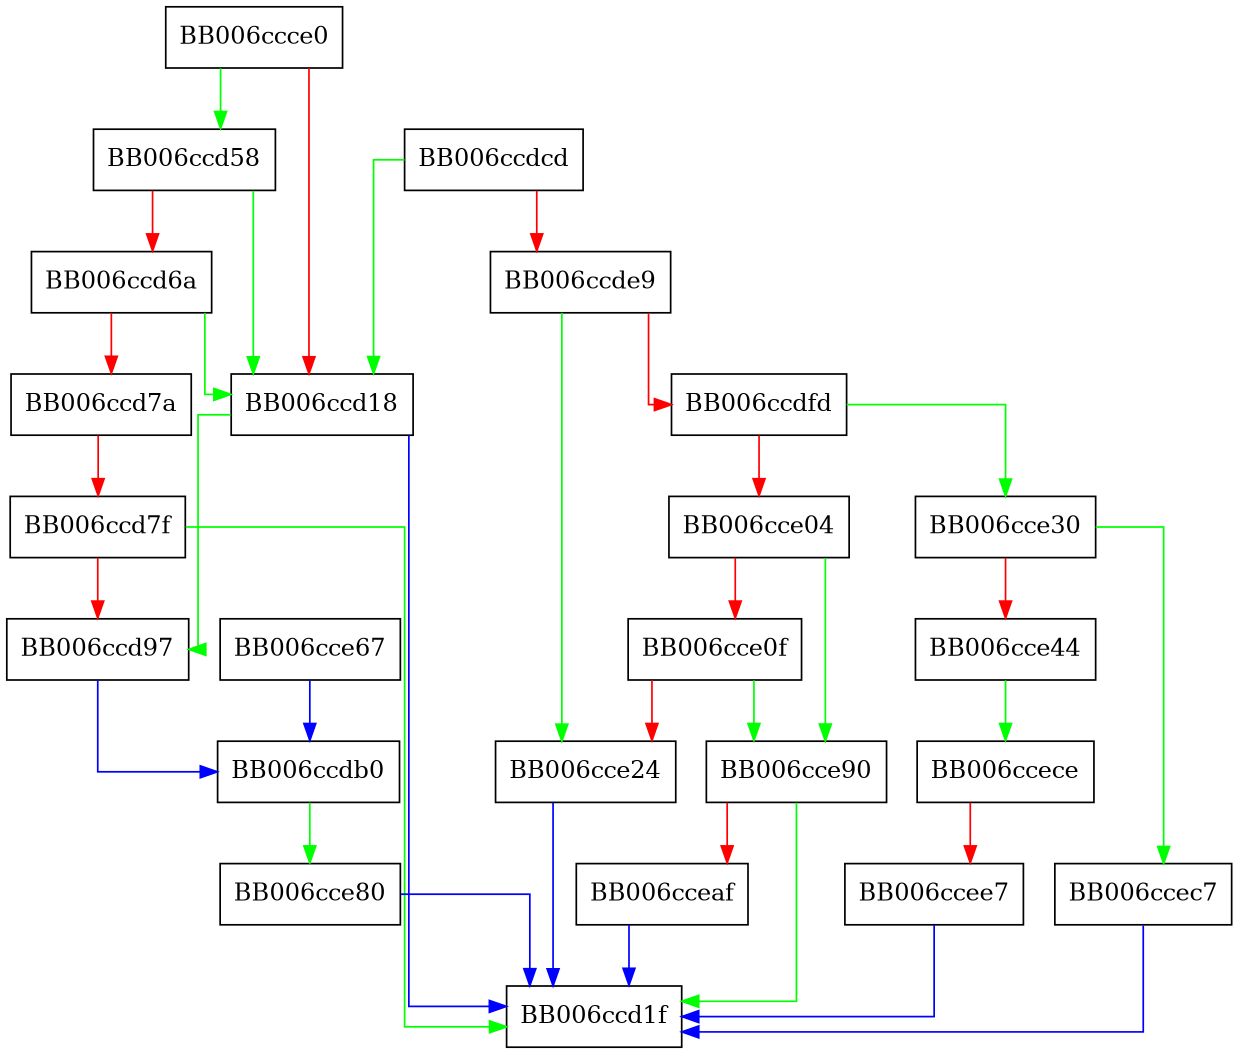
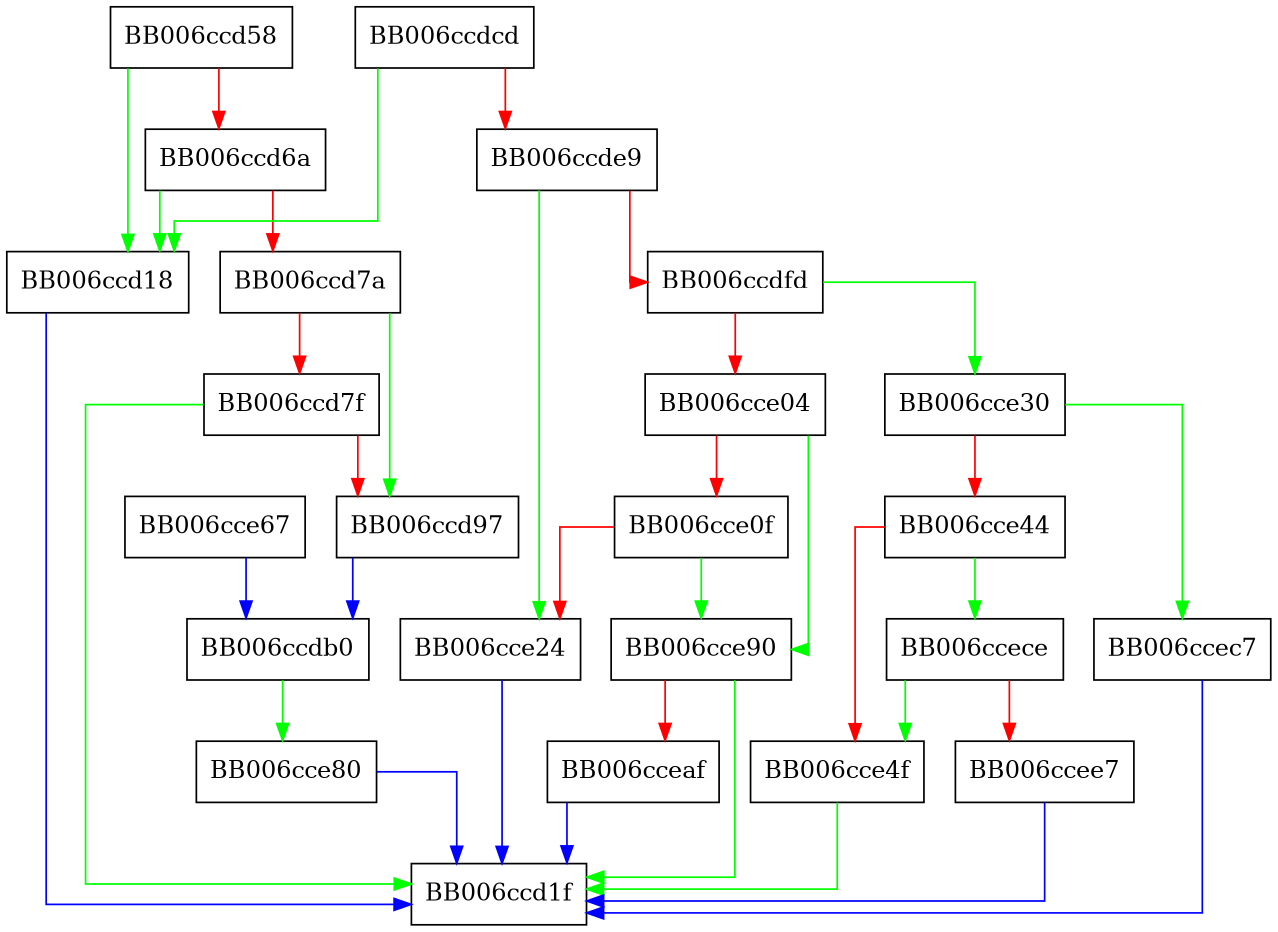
  digraph {
    splines=ortho
    node [shape=box]
    edge [color=green]
-   BB006ccce0
    BB006ccd58
    BB006ccd18
    BB006ccd6a
    BB006ccd1f
    BB006ccd7a
    BB006ccd97
    BB006ccd7f
    BB006ccdb0
    BB006cce80
    BB006ccdcd
    BB006ccde9
    BB006cce24
    BB006ccdfd
    BB006cce30
    BB006cce04
    BB006ccec7
    BB006cce44
    BB006cce90
    BB006cce0f
    BB006ccece
+   BB006cce4f
    BB006cceaf
    BB006ccee7
    BB006cce67
-   BB006ccce0 -> BB006ccd58
-   BB006ccce0 -> BB006ccd18 [color=red]
    BB006ccd58 -> BB006ccd18
    BB006ccd58 -> BB006ccd6a [color=red]
    BB006ccd18 -> BB006ccd1f [color=blue]
    BB006ccd6a -> BB006ccd18
    BB006ccd6a -> BB006ccd7a [color=red]
-   BB006ccd18 -> BB006ccd97
+   BB006ccd7a -> BB006ccd97
    BB006ccd7a -> BB006ccd7f [color=red]
    BB006ccd97 -> BB006ccdb0 [color=blue]
    BB006ccd7f -> BB006ccd1f
    BB006ccd7f -> BB006ccd97 [color=red]
    BB006ccdb0 -> BB006cce80
    BB006cce80 -> BB006ccd1f [color=blue]
    BB006ccdcd -> BB006ccd18
    BB006ccdcd -> BB006ccde9 [color=red]
    BB006ccde9 -> BB006cce24
    BB006ccde9 -> BB006ccdfd [color=red]
    BB006cce24 -> BB006ccd1f [color=blue]
    BB006ccdfd -> BB006cce30
    BB006ccdfd -> BB006cce04 [color=red]
    BB006cce30 -> BB006ccec7
    BB006cce30 -> BB006cce44 [color=red]
    BB006cce04 -> BB006cce90
    BB006cce04 -> BB006cce0f [color=red]
    BB006ccec7 -> BB006ccd1f [color=blue]
    BB006cce44 -> BB006ccece
+   BB006cce44 -> BB006cce4f [color=red]
    BB006cce90 -> BB006ccd1f
    BB006cce90 -> BB006cceaf [color=red]
    BB006cce0f -> BB006cce24 [color=red]
    BB006cce0f -> BB006cce90
+   BB006ccece -> BB006cce4f
    BB006ccece -> BB006ccee7 [color=red]
+   BB006cce4f -> BB006ccd1f
    BB006cceaf -> BB006ccd1f [color=blue]
    BB006ccee7 -> BB006ccd1f [color=blue]
    BB006cce67 -> BB006ccdb0 [color=blue]
  }
